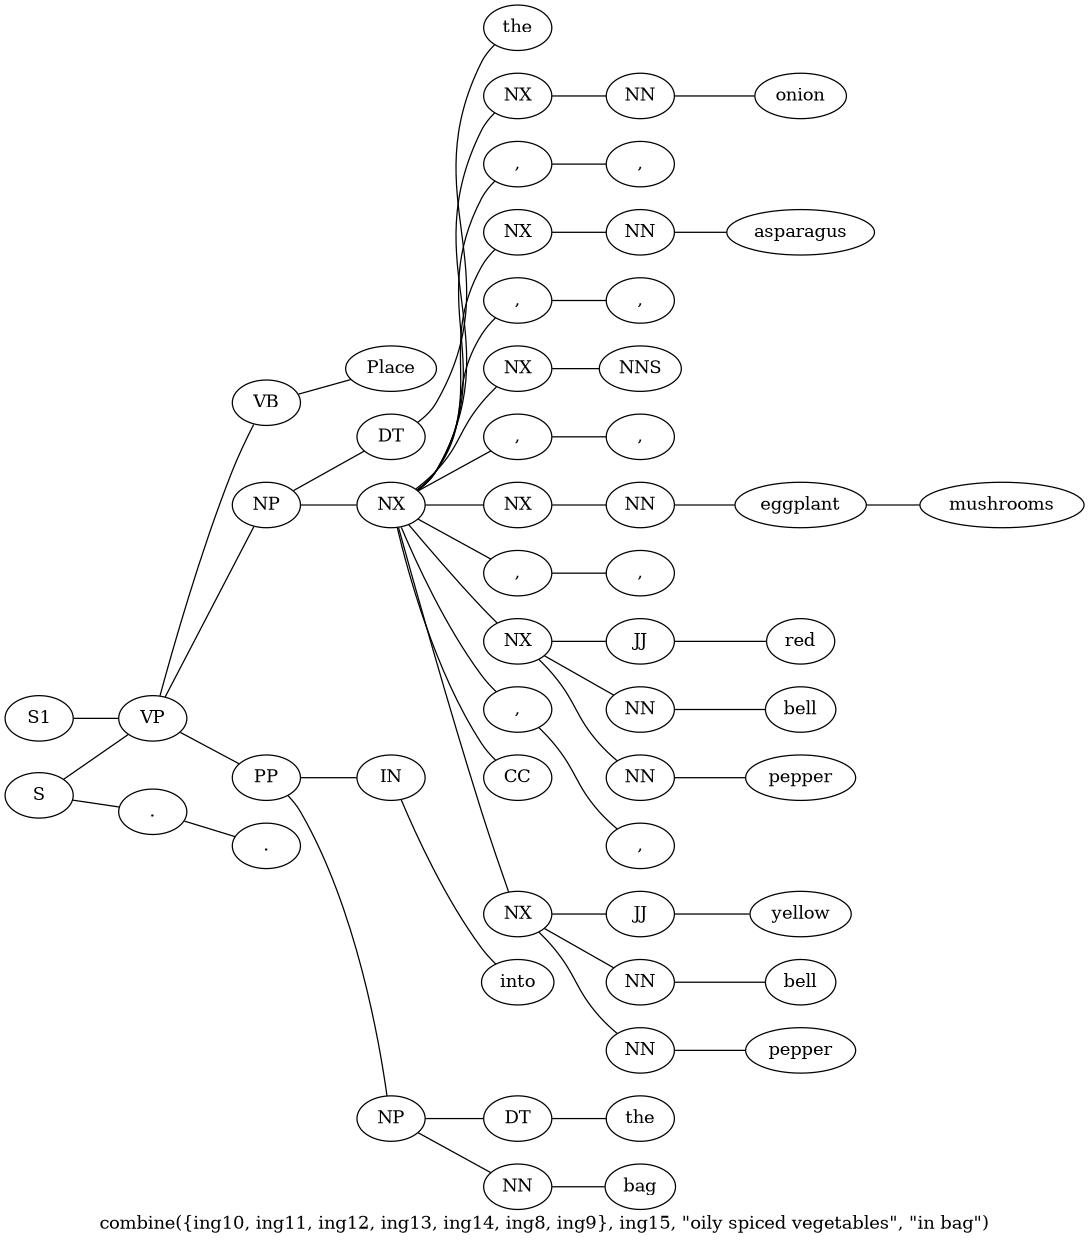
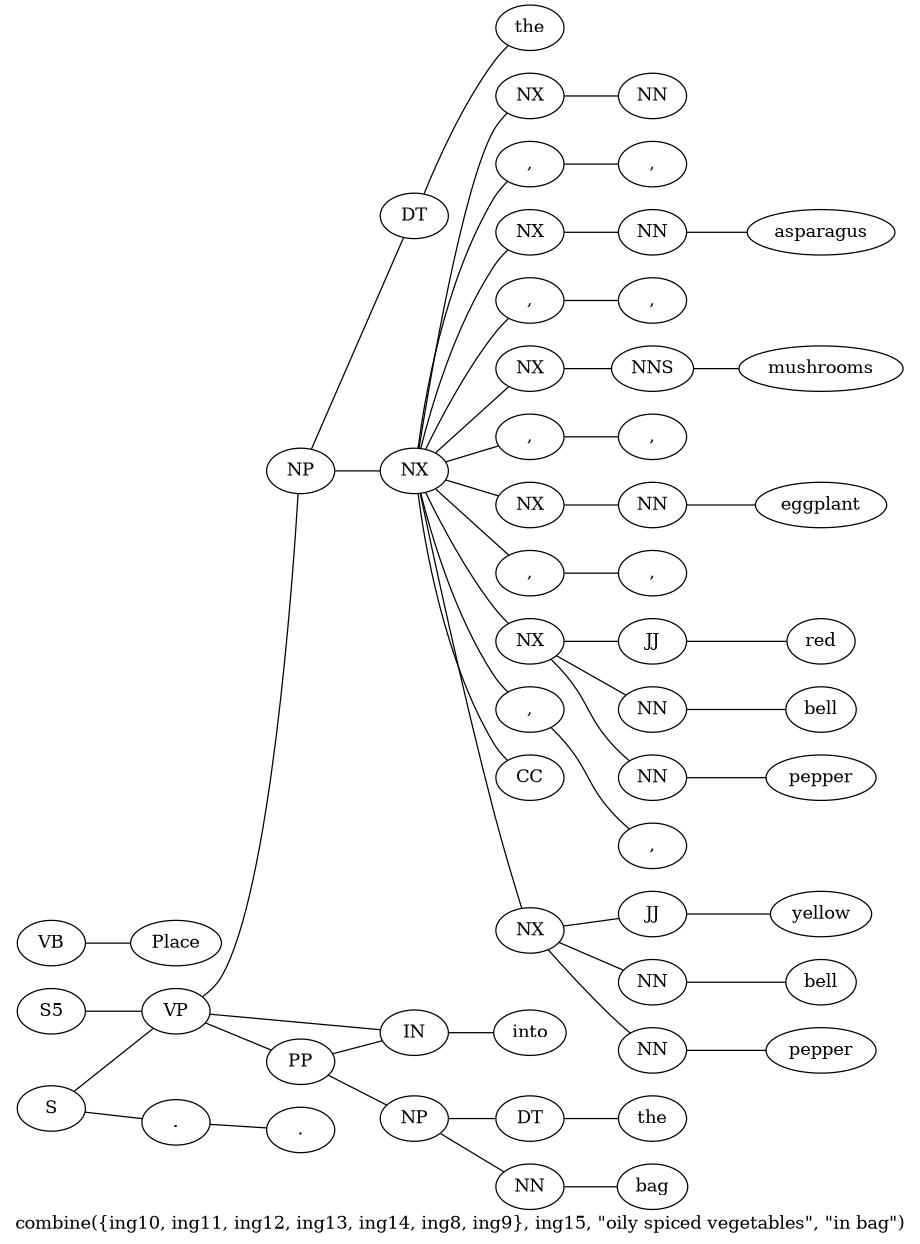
  graph {
    label="combine({ing10, ing11, ing12, ing13, ing14, ing8, ing9}, ing15, \"oily spiced vegetables\", \"in bag\")"
    rankdir=LR
-   n1 [label=S1]
+   n1 [label=S5]
    n2 [label=VP]
    n3 [label=S]
    n4 [label="."]
    n5 [label=VB]
    n6 [label=NP]
    n7 [label=PP]
    n8 [label="."]
    n9 [label=Place]
    n10 [label=DT]
    n11 [label=NX]
    n12 [label=IN]
    n13 [label=NP]
    n14 [label=the]
    n15 [label=NX]
    n16 [label=","]
    n17 [label=NX]
    n18 [label=","]
    n19 [label=NX]
    n20 [label=","]
    n21 [label=NX]
    n22 [label=","]
    n23 [label=NX]
    n24 [label=","]
    n25 [label=CC]
    n26 [label=NX]
    n27 [label=NN]
    n28 [label=","]
    n29 [label=NN]
    n30 [label=","]
    n31 [label=NNS]
    n32 [label=","]
    n33 [label=NN]
    n34 [label=","]
    n35 [label=JJ]
    n36 [label=NN]
    n37 [label=NN]
    n38 [label=","]
    n39 [label=JJ]
    n40 [label=NN]
    n41 [label=NN]
-   n42 [label=onion]
    n43 [label=asparagus]
    n44 [label=mushrooms]
    n45 [label=eggplant]
    n46 [label=red]
    n47 [label=bell]
    n48 [label=pepper]
    n49 [label=yellow]
    n50 [label=bell]
    n51 [label=pepper]
    n52 [label=into]
    n53 [label=DT]
    n54 [label=NN]
    n55 [label=the]
    n56 [label=bag]
    n1 -- n2
-   n2 -- n5
+   n2 -- n12
    n2 -- n6
    n2 -- n7
    n3 -- n2
    n3 -- n4
    n4 -- n8
    n5 -- n9
    n6 -- n10
    n6 -- n11
    n7 -- n12
    n7 -- n13
    n10 -- n14
    n11 -- n15
    n11 -- n16
    n11 -- n17
    n11 -- n18
    n11 -- n19
    n11 -- n20
    n11 -- n21
    n11 -- n22
    n11 -- n23
    n11 -- n24
    n11 -- n25
    n11 -- n26
    n12 -- n52
    n13 -- n53
    n13 -- n54
    n15 -- n27
    n16 -- n28
    n17 -- n29
    n18 -- n30
    n19 -- n31
    n20 -- n32
    n21 -- n33
    n22 -- n34
    n23 -- n35
    n23 -- n36
    n23 -- n37
    n24 -- n38
    n26 -- n39
    n26 -- n40
    n26 -- n41
-   n27 -- n42
    n29 -- n43
-   n45 -- n44
+   n31 -- n44
    n33 -- n45
    n35 -- n46
    n36 -- n47
    n37 -- n48
    n39 -- n49
    n40 -- n50
    n41 -- n51
    n53 -- n55
    n54 -- n56
  }
